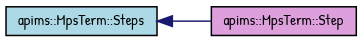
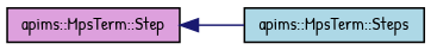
  digraph {
    rankdir=LR
    fontname="Patrick Hand"
    node [color=black fontname="Patrick Hand" fontsize=10 shape=record style=filled]
    n1 [fillcolor=lightblue fontcolor=black height=0.2 label="apims::MpsTerm::Steps" width=0.4]
    n2 [fillcolor=plum height=0.2 label="apims::MpsTerm::Step" width=0.4]
-   n1 -> n2 [color=midnightblue dir=back fontname="Patrick Hand" fontsize=10 labelfontname=Helvetica labelfontsize=10 style=solid]
+   n2 -> n1 [color=midnightblue dir=back fontname="Patrick Hand" fontsize=10 labelfontname=Helvetica labelfontsize=10 style=solid]
  }
